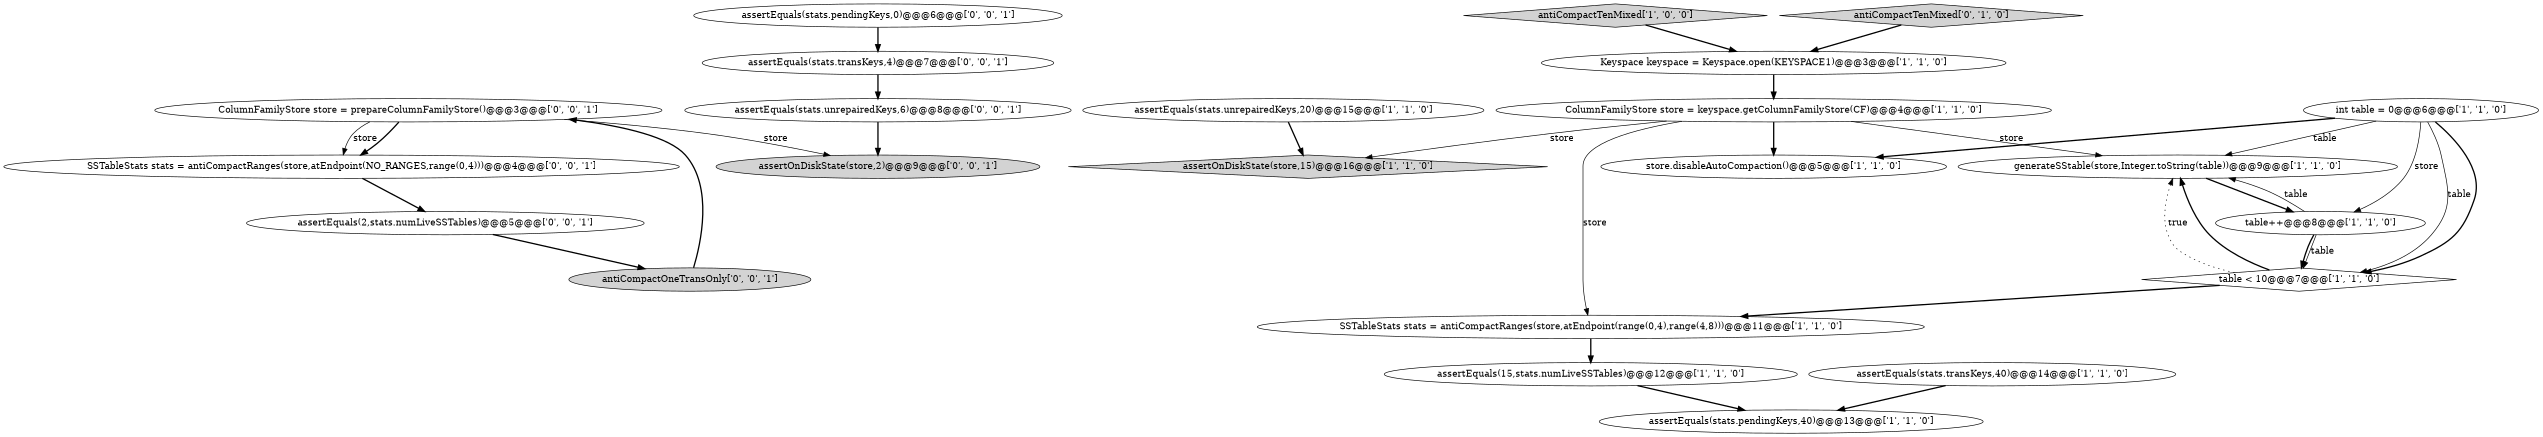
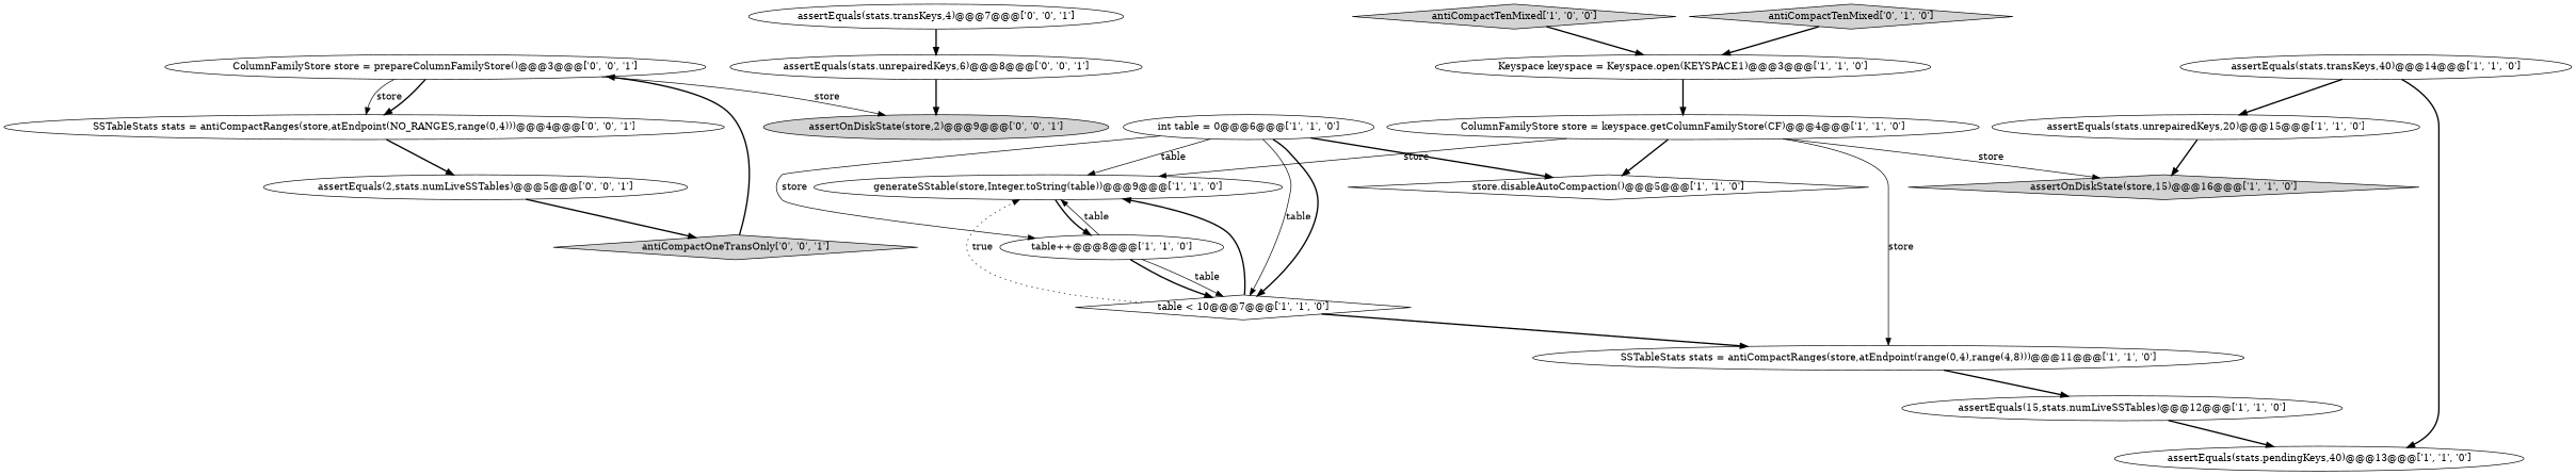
  digraph {
    node [fillcolor=white shape=ellipse style=filled]
    edge [style=bold]
    n1 [label="ColumnFamilyStore store = prepareColumnFamilyStore()@@@3@@@['0', '0', '1']"]
    n2 [fillcolor=lightgray label="assertOnDiskState(store,2)@@@9@@@['0', '0', '1']"]
    n3 [label="SSTableStats stats = antiCompactRanges(store,atEndpoint(NO_RANGES,range(0,4)))@@@4@@@['0', '0', '1']"]
    n4 [label="assertEquals(2,stats.numLiveSSTables)@@@5@@@['0', '0', '1']"]
    n5 [fillcolor=lightgray label="antiCompactTenMixed['1', '0', '0']" shape=diamond]
    n6 [label="Keyspace keyspace = Keyspace.open(KEYSPACE1)@@@3@@@['1', '1', '0']"]
    n7 [label="ColumnFamilyStore store = keyspace.getColumnFamilyStore(CF)@@@4@@@['1', '1', '0']"]
    n8 [label="assertEquals(stats.unrepairedKeys,20)@@@15@@@['1', '1', '0']"]
    n9 [fillcolor=lightgray label="assertOnDiskState(store,15)@@@16@@@['1', '1', '0']" shape=diamond]
    n10 [label="assertEquals(stats.pendingKeys,40)@@@13@@@['1', '1', '0']"]
    n11 [label="assertEquals(stats.transKeys,40)@@@14@@@['1', '1', '0']"]
    n12 [label="table++@@@8@@@['1', '1', '0']"]
    n13 [label="generateSStable(store,Integer.toString(table))@@@9@@@['1', '1', '0']"]
    n14 [label="table < 10@@@7@@@['1', '1', '0']" shape=diamond]
    n15 [label="SSTableStats stats = antiCompactRanges(store,atEndpoint(range(0,4),range(4,8)))@@@11@@@['1', '1', '0']"]
-   n16 [label="store.disableAutoCompaction()@@@5@@@['1', '1', '0']"]
+   n16 [label="store.disableAutoCompaction()@@@5@@@['1', '1', '0']" shape=diamond]
    n17 [label="assertEquals(15,stats.numLiveSSTables)@@@12@@@['1', '1', '0']"]
-   n18 [fillcolor=lightgray label="antiCompactOneTransOnly['0', '0', '1']"]
-   n19 [label="assertEquals(stats.pendingKeys,0)@@@6@@@['0', '0', '1']"]
+   n18 [fillcolor=lightgray label="antiCompactOneTransOnly['0', '0', '1']" shape=diamond]
    n20 [label="assertEquals(stats.transKeys,4)@@@7@@@['0', '0', '1']"]
    n21 [fillcolor=lightgray label="antiCompactTenMixed['0', '1', '0']" shape=diamond]
    n22 [label="int table = 0@@@6@@@['1', '1', '0']"]
    n23 [label="assertEquals(stats.unrepairedKeys,6)@@@8@@@['0', '0', '1']"]
    n1 -> n2 [label=store style=solid]
    n1 -> n3 [label=store style=solid]
    n1 -> n3
    n3 -> n4
    n4 -> n18
    n5 -> n6
    n6 -> n7
    n7 -> n9 [label=store style=solid]
    n7 -> n13 [label=store style=solid]
    n7 -> n15 [label=store style=solid]
    n7 -> n16
    n8 -> n9
+   n11 -> n8
    n11 -> n10
    n12 -> n13 [label=table style=solid]
    n12 -> n14
    n12 -> n14 [label=table style=solid]
    n13 -> n12
    n14 -> n13 [label=true style=dotted]
    n14 -> n13
    n14 -> n15
    n15 -> n17
    n17 -> n10
    n18 -> n1
-   n19 -> n20
    n20 -> n23
    n21 -> n6
    n22 -> n12 [label=store style=solid]
    n22 -> n13 [label=table style=solid]
    n22 -> n14 [label=table style=solid]
    n22 -> n14
    n22 -> n16
    n23 -> n2
  }
